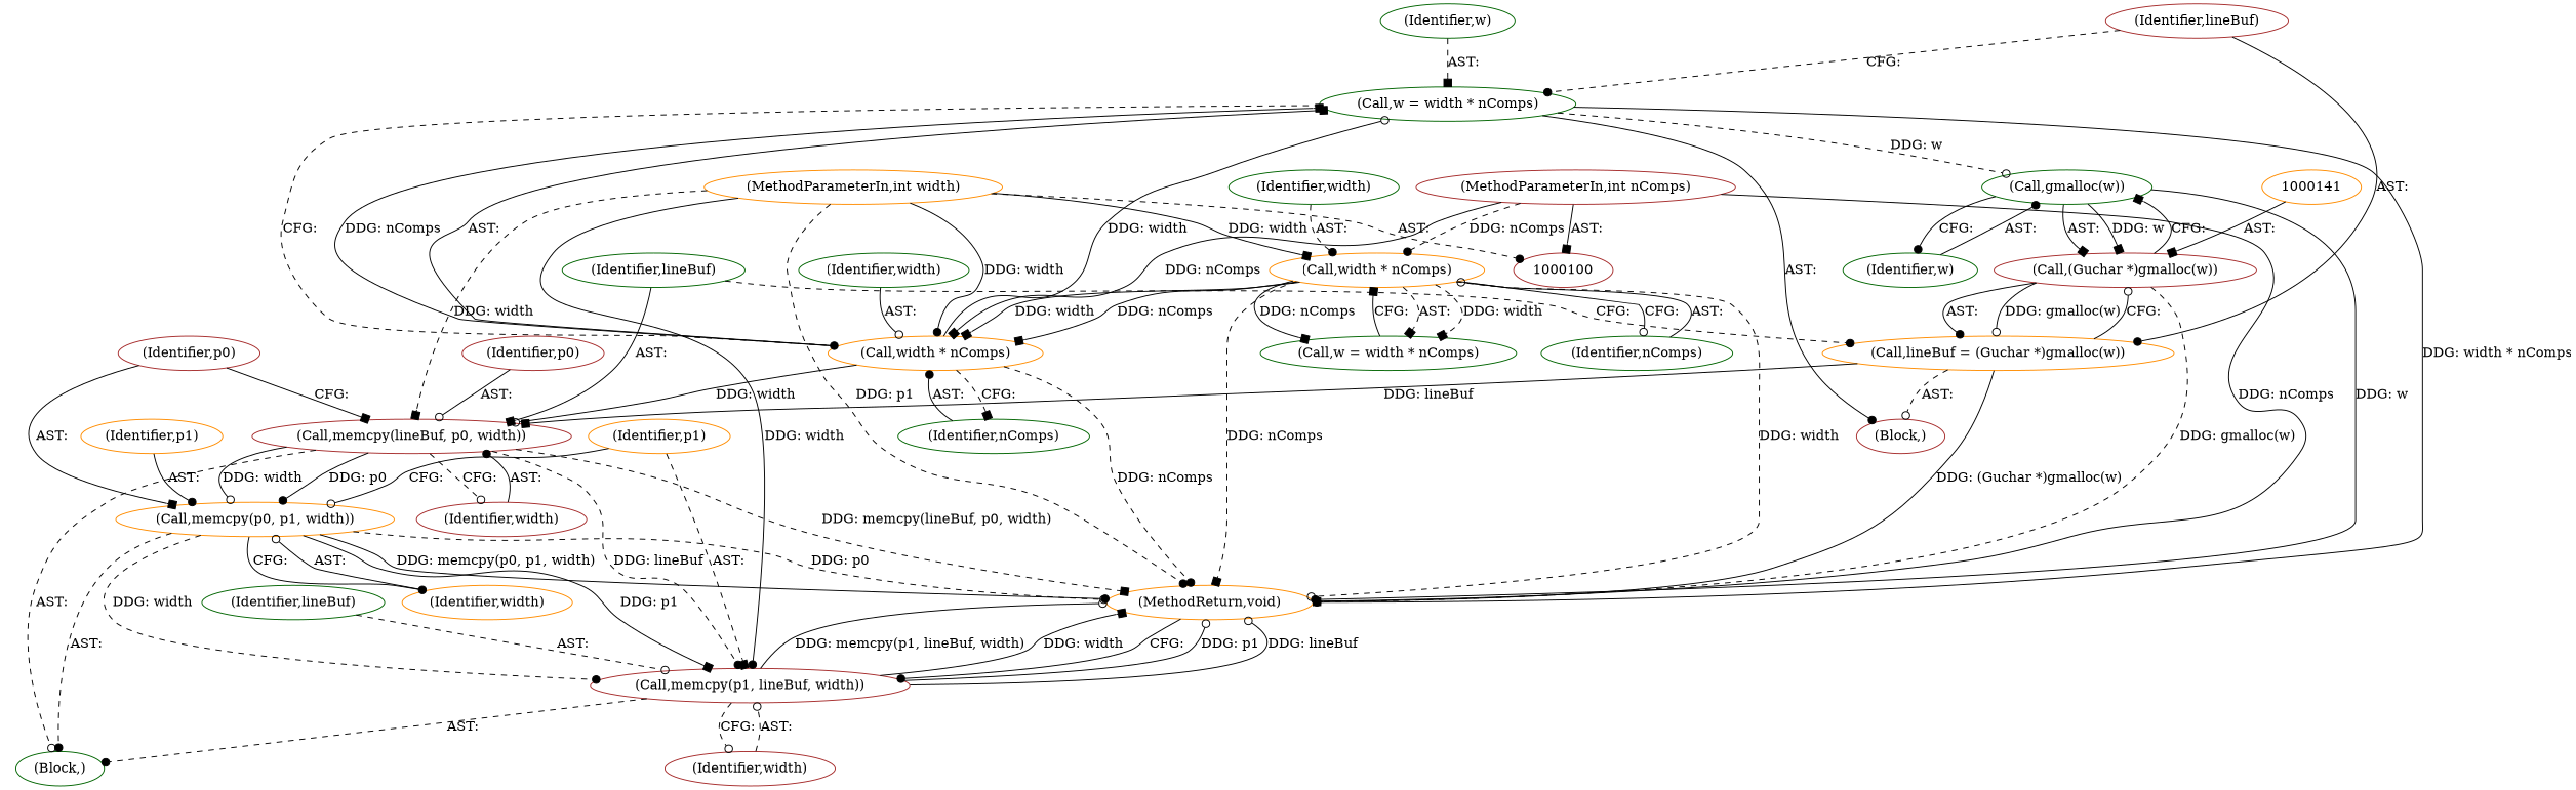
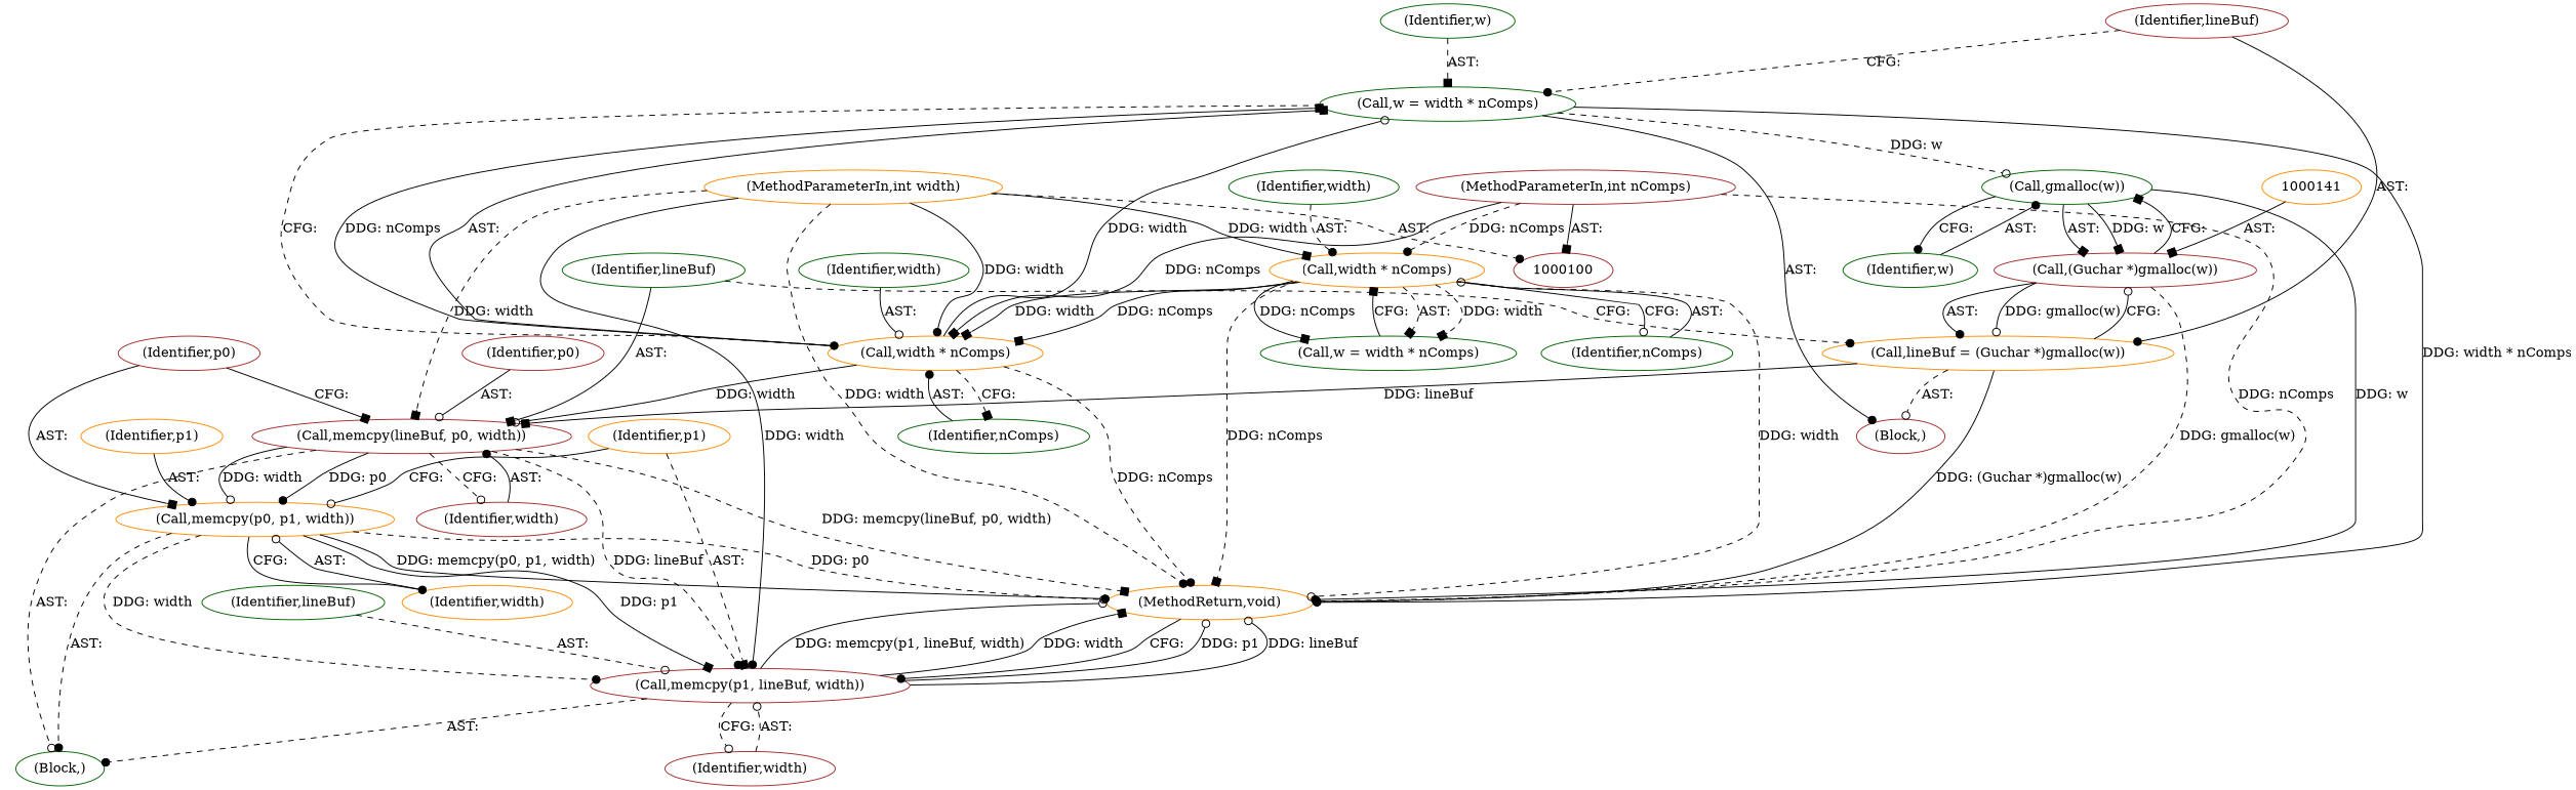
  digraph {
    fontname="DejaVu Serif"
    node [color=darkgreen fontname="DejaVu Serif"]
    edge [arrowhead=dot fontname="DejaVu Serif" style=solid]
    n1 [label="(Call,w = width * nComps)"]
    n2 [color=darkorange label="(Call,width * nComps)"]
    n3 [label="(Call,gmalloc(w))"]
    n4 [color=darkorange label="(MethodReturn,void)"]
    n5 [color=brown label="(Block,)"]
    n6 [color=brown label="(Call,memcpy(lineBuf, p0, width))"]
    n7 [label="(Identifier,nComps)"]
    n8 [color=brown label="(Call,(Guchar *)gmalloc(w))"]
    n9 [label="(Identifier,w)"]
    n10 [color=brown label="(Call,memcpy(p1, lineBuf, width))"]
    n11 [color=darkorange label="(Call,memcpy(p0, p1, width))"]
    n12 [color=brown label="(Identifier,width)"]
    n13 [label="(Block,)"]
    n14 [color=darkorange label="(Call,width * nComps)"]
    n15 [label="(Call,w = width * nComps)"]
    n16 [label="(Identifier,nComps)"]
    n17 [color=darkorange label="(MethodParameterIn,int width)"]
    1000100 [color=brown]
    n19 [color=darkorange label="(Identifier,width)"]
    n20 [color=brown label="(Identifier,width)"]
    n21 [color=brown label="(MethodParameterIn,int nComps)"]
    n22 [color=darkorange label="(Call,lineBuf = (Guchar *)gmalloc(w))"]
    n23 [color=brown label="(Identifier,lineBuf)"]
    n24 [color=darkorange label="(Identifier,p1)"]
    n25 [label="(Identifier,lineBuf)"]
    n26 [label="(Identifier,width)"]
    n27 [label="(Identifier,width)"]
    n28 [color=brown label="(Identifier,p0)"]
    n29 [label="(Identifier,lineBuf)"]
    n30 [color=darkorange label="(Identifier,p1)"]
    n31 [label="(Identifier,w)"]
    n32 [color=brown label="(Identifier,p0)"]
    1000141 [color=darkorange]
    n1 -> n2 [label="CFG: " style=dashed]
    n1 -> n3 [arrowhead=odot label="DDG: w" style=dashed]
    n1 -> n4 [arrowhead=odot label="DDG: width * nComps"]
    n1 -> n5 [label="AST: "]
    n2 -> n1 [arrowhead=box label="AST: "]
    n2 -> n1 [arrowhead=odot label="DDG: width"]
    n2 -> n1 [arrowhead=box label="DDG: nComps"]
    n2 -> n4 [label="DDG: nComps" style=dashed]
    n2 -> n6 [arrowhead=odot label="DDG: width"]
    n2 -> n7 [arrowhead=box label="CFG: " style=dashed]
    n3 -> n4 [label="DDG: w"]
    n3 -> n8 [arrowhead=box label="AST: "]
    n3 -> n8 [arrowhead=box label="DDG: w"]
    n3 -> n9 [label="CFG: "]
    n4 -> n10 [label="CFG: "]
    n6 -> n4 [arrowhead=box label="DDG: memcpy(lineBuf, p0, width)" style=dashed]
    n6 -> n10 [label="DDG: lineBuf" style=dashed]
    n6 -> n11 [label="DDG: p0"]
    n6 -> n11 [arrowhead=odot label="DDG: width"]
    n6 -> n12 [arrowhead=odot label="CFG: " style=dashed]
    n6 -> n13 [arrowhead=odot label="AST: " style=dashed]
    n7 -> n2 [label="AST: "]
    n8 -> n3 [arrowhead=box label="CFG: "]
-   n8 -> n4 [arrowhead=box label="DDG: gmalloc(w)" style=dashed]
+   n8 -> n4 [label="DDG: gmalloc(w)" style=dashed]
    n8 -> n22 [label="AST: "]
    n8 -> n22 [arrowhead=odot label="DDG: gmalloc(w)"]
    n9 -> n3 [label="AST: "]
    n10 -> n4 [arrowhead=odot label="DDG: p1"]
    n10 -> n4 [arrowhead=odot label="DDG: lineBuf"]
    n10 -> n4 [arrowhead=odot label="DDG: memcpy(p1, lineBuf, width)"]
    n10 -> n4 [arrowhead=box label="DDG: width"]
    n10 -> n13 [label="AST: " style=dashed]
    n10 -> n20 [arrowhead=odot label="CFG: " style=dashed]
    n11 -> n4 [label="DDG: memcpy(p0, p1, width)"]
    n11 -> n4 [arrowhead=odot label="DDG: p0" style=dashed]
    n11 -> n10 [arrowhead=box label="DDG: p1"]
    n11 -> n10 [label="DDG: width" style=dashed]
    n11 -> n13 [label="AST: " style=dashed]
    n11 -> n19 [label="CFG: "]
    n12 -> n6 [label="AST: "]
    n14 -> n2 [arrowhead=box label="DDG: width"]
    n14 -> n2 [arrowhead=box label="DDG: nComps"]
    n14 -> n4 [arrowhead=box label="DDG: nComps" style=dashed]
    n14 -> n4 [arrowhead=odot label="DDG: width" style=dashed]
    n14 -> n15 [arrowhead=box label="AST: " style=dashed]
    n14 -> n15 [arrowhead=box label="DDG: width" style=dashed]
    n14 -> n15 [arrowhead=box label="DDG: nComps"]
    n14 -> n16 [arrowhead=odot label="CFG: "]
    n15 -> n14 [arrowhead=box label="CFG: "]
    n16 -> n14 [arrowhead=odot label="AST: "]
    n17 -> n2 [label="DDG: width"]
-   n17 -> n4 [label="DDG: p1" style=dashed]
+   n17 -> n4 [label="DDG: width" style=dashed]
    n17 -> n6 [arrowhead=box label="DDG: width" style=dashed]
    n17 -> n10 [label="DDG: width"]
    n17 -> n14 [arrowhead=box label="DDG: width"]
    n17 -> 1000100 [label="AST: " style=dashed]
    n19 -> n11 [arrowhead=odot label="AST: "]
    n20 -> n10 [arrowhead=odot label="AST: " style=dashed]
    n21 -> n2 [arrowhead=box label="DDG: nComps"]
-   n21 -> n4 [arrowhead=odot label="DDG: nComps"]
+   n21 -> n4 [arrowhead=odot label="DDG: nComps" style=dashed]
    n21 -> n14 [label="DDG: nComps" style=dashed]
    n21 -> 1000100 [arrowhead=box label="AST: "]
    n22 -> n4 [arrowhead=odot label="DDG: (Guchar *)gmalloc(w)"]
    n22 -> n5 [arrowhead=odot label="AST: " style=dashed]
    n22 -> n6 [arrowhead=box label="DDG: lineBuf"]
    n22 -> n8 [arrowhead=odot label="CFG: "]
    n23 -> n1 [label="CFG: " style=dashed]
    n23 -> n22 [label="AST: "]
    n24 -> n11 [label="AST: "]
    n25 -> n10 [arrowhead=odot label="AST: " style=dashed]
    n26 -> n14 [label="AST: " style=dashed]
    n27 -> n2 [arrowhead=odot label="AST: "]
    n28 -> n6 [arrowhead=odot label="AST: "]
    n29 -> n6 [arrowhead=box label="AST: "]
    n29 -> n22 [label="CFG: " style=dashed]
    n30 -> n10 [arrowhead=box label="AST: " style=dashed]
    n30 -> n11 [arrowhead=odot label="CFG: "]
    n31 -> n1 [arrowhead=box label="AST: " style=dashed]
    n32 -> n6 [arrowhead=box label="CFG: "]
    n32 -> n11 [arrowhead=box label="AST: "]
    1000141 -> n8 [arrowhead=box label="AST: "]
  }
